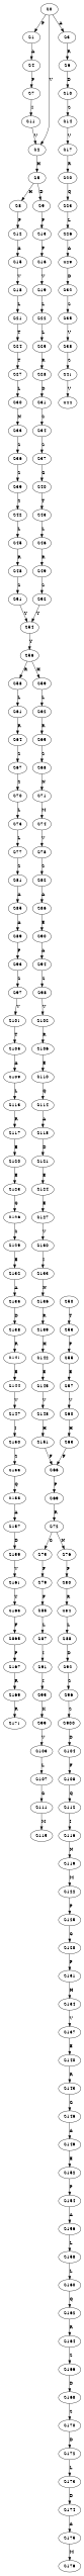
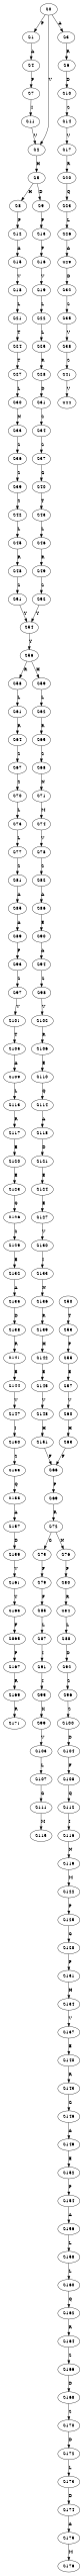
  strict digraph {
    S0
    S1
    S2
    S3
    S4
    S5
    S6
    S7
    S8
    S9
    S10
    S11
    S12
    S13
    S14
    S15
    S16
    S17
    S18
    S19
    S20
    S21
    S22
    S23
    S24
    S25
    S26
    S27
    S28
    S29
    S30
    S31
    S32
    S33
    S34
    S35
    S36
    S37
    S38
    S39
    S40
    S41
    S42
    S43
    S44
    S45
    S46
    S48
    S49
    S51
    S52
    S50
    S53
    S54
    S55
    S56
    S57
    S58
    S59
    S60
    S61
    S62
    S63
    S64
    S65
    S66
    S67
    S68
    S69
    S70
    S71
    S72
    S73
    S74
    S75
    S76
    S77
    S78
    S79
    S80
    S81
    S82
    S83
    S84
    S85
    S86
    S87
    S88
    S89
    S90
    S91
    S92
    S93
    S94
    S95
    S96
    S97
    S98
    S99
-   S100 [label=S900]
+   S100
    S101
    S102
    S103
    S104
    S105
    S106
    S107
    S108
    S109
    S110
    S111
    S112
    S113
    S114
    S115
    S116
    S117
    S118
    S119
    S120
    S121
    S122
    S123
    S124
    S125
    S126
    S127
    S128
    S129
    S130
    S131
    S132
    S133
    S134
    S135
    S136
    S137
    S138
    S139
    S140
    S141
    S142
    S143
    S144
    S145
    S146
    S147
    S148
    S149
    S150
    S151
    S152
    S153
    S154
    S155
    S156
    S157
    S158
    S159
    S160
    S161
    S162
    S163
    S164
    n165 [label=S865]
    S166
    S167
    S168
    S169
    S170
    S171
    S172
    S173
    S174
    S175
    S176
    S0 -> S1 [label=P]
    S0 -> S2 [label=V]
    S0 -> S3 [label=A]
    S1 -> S4 [label=A]
    S2 -> S5 [label=H]
    S3 -> S6 [label=R]
    S4 -> S7 [label=P]
    S5 -> S8 [label=H]
    S5 -> S9 [label=D]
    S6 -> S10 [label=D]
    S7 -> S11 [label=I]
    S8 -> S12 [label=P]
    S9 -> S13 [label=P]
    S10 -> S14 [label=S]
    S11 -> S2 [label=V]
    S12 -> S15 [label=A]
    S13 -> S16 [label=P]
    S14 -> S17 [label=V]
    S15 -> S18 [label=V]
    S16 -> S19 [label=V]
    S17 -> S20 [label=R]
    S18 -> S21 [label=L]
    S19 -> S22 [label=L]
    S20 -> S23 [label=Q]
    S21 -> S24 [label=T]
    S22 -> S25 [label=L]
    S23 -> S26 [label=L]
    S24 -> S27 [label=T]
    S25 -> S28 [label=R]
    S26 -> S29 [label=A]
    S27 -> S30 [label=L]
    S28 -> S31 [label=D]
    S29 -> S32 [label=D]
    S30 -> S33 [label=N]
    S31 -> S34 [label=S]
    S32 -> S35 [label=S]
    S33 -> S36 [label=S]
    S34 -> S37 [label=S]
    S35 -> S38 [label=V]
    S36 -> S39 [label=S]
    S37 -> S40 [label=G]
    S38 -> S41 [label=S]
    S39 -> S42 [label=S]
    S40 -> S43 [label=T]
    S41 -> S44 [label=V]
    S42 -> S45 [label=L]
    S43 -> S46 [label=L]
    S45 -> S48 [label=R]
    S46 -> S49 [label=R]
    S48 -> S51 [label=S]
    S49 -> S52 [label=S]
    S51 -> S54 [label=Y]
    S52 -> S54 [label=Y]
    S50 -> S53 [label=T]
    S53 -> S55 [label=P]
    S54 -> S56 [label=Y]
    S55 -> S57 [label=E]
    S56 -> S58 [label=R]
    S56 -> S59 [label=H]
    S57 -> S60 [label=V]
    S58 -> S61 [label=L]
    S59 -> S62 [label=L]
    S60 -> S63 [label=H]
    S61 -> S64 [label=R]
    S62 -> S65 [label=R]
    S63 -> S66 [label=F]
    S64 -> S67 [label=S]
    S65 -> S68 [label=S]
    S66 -> S69 [label=P]
    S67 -> S70 [label=S]
    S68 -> S71 [label=N]
    S69 -> S72 [label=R]
    S70 -> S73 [label=L]
    S71 -> S74 [label=M]
    S72 -> S75 [label=C]
    S72 -> S76 [label=N]
    S73 -> S77 [label=L]
    S74 -> S78 [label=V]
    S75 -> S79 [label=F]
    S76 -> S80 [label=P]
    S77 -> S81 [label=S]
    S78 -> S82 [label=S]
    S79 -> S83 [label=F]
    S80 -> S84 [label=R]
    S81 -> S85 [label=A]
    S82 -> S86 [label=A]
    S83 -> S87 [label=L]
    S84 -> S88 [label=L]
    S85 -> S89 [label=A]
    S86 -> S90 [label=E]
    S87 -> S91 [label=I]
    S88 -> S92 [label=D]
    S89 -> S93 [label=P]
    S90 -> S94 [label=A]
    S91 -> S95 [label=I]
    S92 -> S96 [label=S]
    S93 -> S97 [label=S]
    S94 -> S98 [label=S]
    S95 -> S99 [label=K]
    S96 -> S100 [label=S]
    S97 -> S101 [label=V]
    S98 -> S102 [label=V]
    S99 -> S103 [label=V]
    S100 -> S104 [label=D]
    S101 -> S105 [label=T]
    S102 -> S106 [label=R]
    S103 -> S107 [label=L]
    S104 -> S108 [label=F]
    S105 -> S109 [label=A]
    S106 -> S110 [label=E]
    S107 -> S111 [label=G]
    S108 -> S112 [label=Q]
    S109 -> S113 [label=L]
    S110 -> S114 [label=Q]
    S111 -> S115 [label=M]
    S112 -> S116 [label=I]
    S113 -> S117 [label=R]
    S114 -> S118 [label=A]
    S116 -> S119 [label=N]
    S117 -> S120 [label=E]
    S118 -> S121 [label=D]
    S119 -> S122 [label=M]
    S120 -> S123 [label=E]
    S121 -> S124 [label=E]
    S122 -> S125 [label=P]
    S123 -> S126 [label=G]
    S124 -> S127 [label=E]
    S125 -> S128 [label=G]
    S126 -> S129 [label=S]
    S127 -> S130 [label=V]
    S128 -> S131 [label=P]
    S129 -> S132 [label=E]
    S130 -> S133 [label=I]
    S131 -> S134 [label=H]
    S132 -> S135 [label=A]
    S133 -> S136 [label=N]
    S134 -> S137 [label=V]
    S135 -> S138 [label=D]
    S136 -> S139 [label=R]
    S137 -> S140 [label=E]
    S138 -> S141 [label=R]
    S139 -> S142 [label=H]
    S140 -> S143 [label=R]
    S141 -> S144 [label=E]
    S142 -> S145 [label=E]
    S143 -> S146 [label=G]
    S144 -> S147 [label=V]
    S145 -> S148 [label=V]
    S146 -> S149 [label=A]
    S147 -> S150 [label=I]
    S148 -> S151 [label=H]
    S149 -> S152 [label=E]
    S150 -> S153 [label=S]
    S151 -> S66 [label=F]
    S152 -> S154 [label=P]
    S153 -> S155 [label=Q]
    S154 -> S156 [label=A]
    S155 -> S157 [label=A]
    S156 -> S158 [label=L]
    S157 -> S159 [label=D]
    S158 -> S160 [label=L]
    S159 -> S161 [label=V]
    S160 -> S162 [label=Q]
    S161 -> S163 [label=Y]
    S162 -> S164 [label=R]
    S163 -> n165 [label=F]
    S164 -> S166 [label=S]
    n165 -> S167 [label=P]
    S166 -> S168 [label=D]
    S167 -> S169 [label=R]
    S168 -> S170 [label=S]
    S169 -> S171 [label=R]
    S170 -> S172 [label=D]
    S172 -> S173 [label=L]
    S173 -> S174 [label=D]
    S174 -> S175 [label=A]
    S175 -> S176 [label=M]
  }
